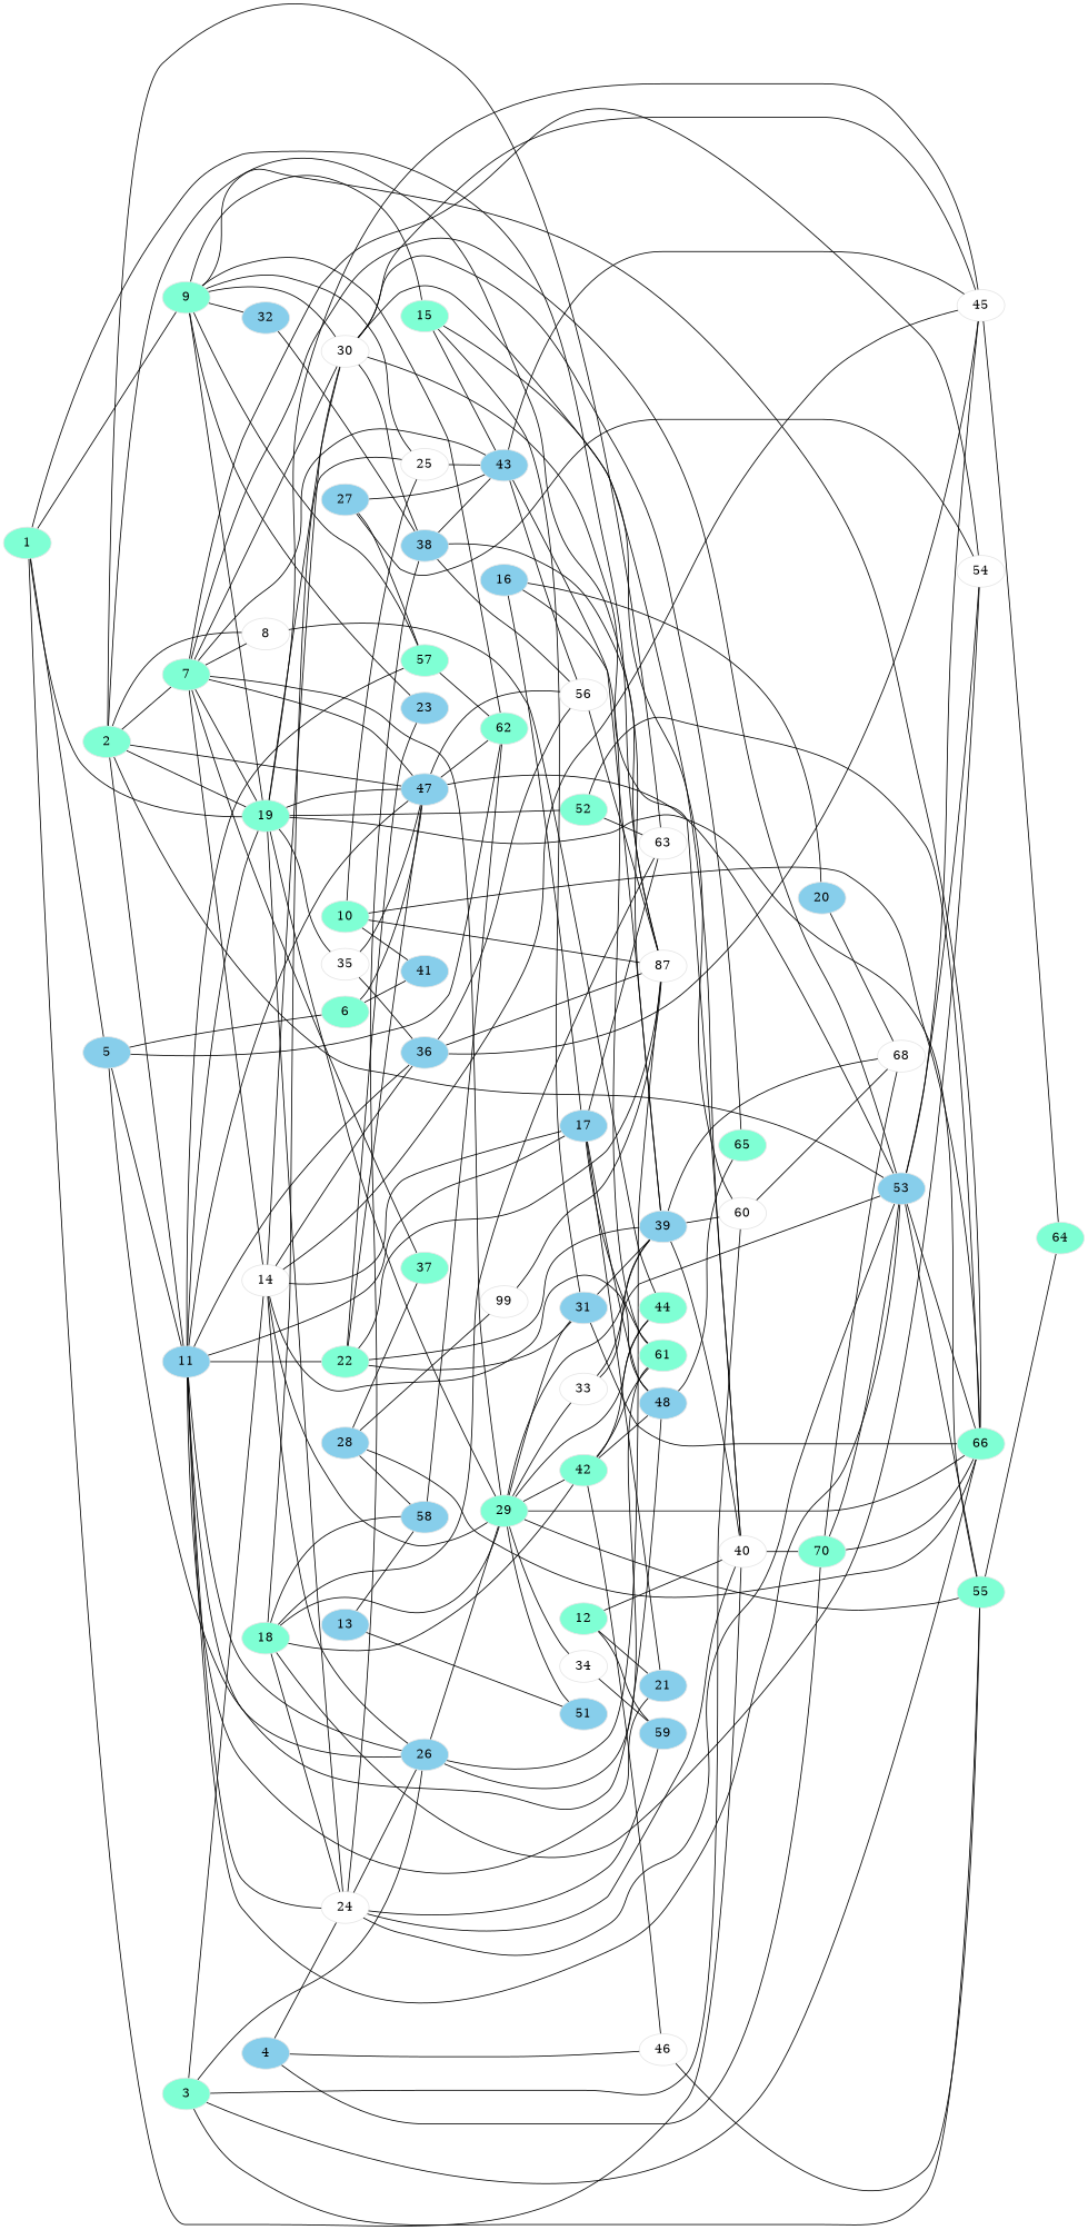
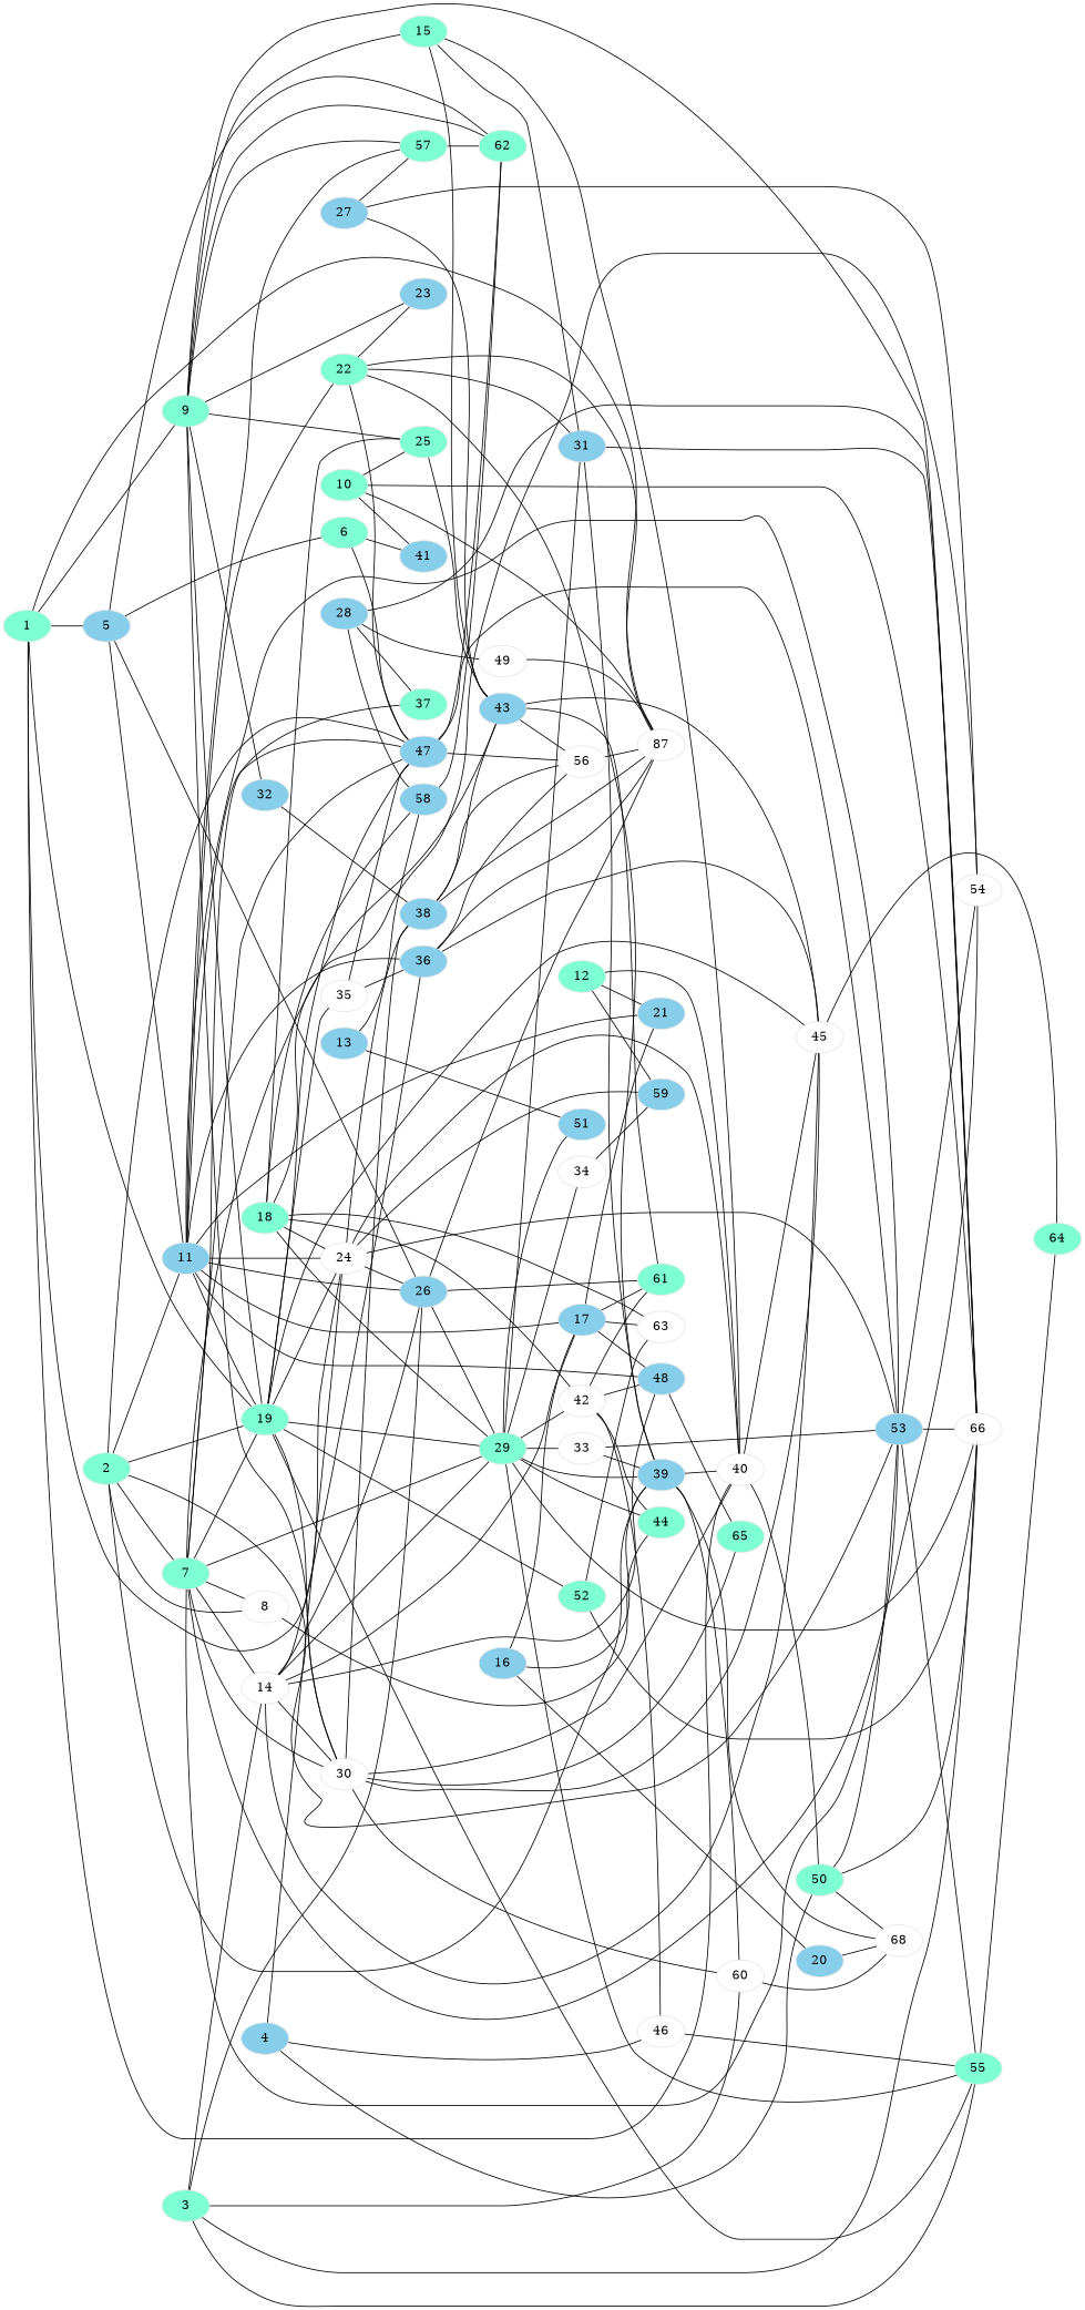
  graph {
    fontname="DejaVu Serif"
    rankdir=LR
    node [color=gray90 fillcolor=aquamarine fontname="DejaVu Serif" style=filled]
    edge [fontname="DejaVu Serif" weight=1.0]
    5 [fillcolor=skyblue]
    1
    9
    19
    24 [fillcolor=white]
    40 [fillcolor=white]
    n7 [fillcolor=white label=87]
    11 [fillcolor=skyblue]
    26 [fillcolor=skyblue]
    6
    62
-   66
+   66 [fillcolor=white]
    30 [fillcolor=white]
    15
    23 [fillcolor=skyblue]
-   25 [fillcolor=white]
+   25
    32 [fillcolor=skyblue]
    57
    47 [fillcolor=skyblue]
    55
    29
    45 [fillcolor=white]
    35 [fillcolor=white]
    52
    53 [fillcolor=skyblue]
    59 [fillcolor=skyblue]
    38 [fillcolor=skyblue]
-   50 [label=70]
+   50
    2
    7
    8 [fillcolor=white]
    39 [fillcolor=skyblue]
    63 [fillcolor=white]
    14 [fillcolor=white]
    37
    43 [fillcolor=skyblue]
    54 [fillcolor=white]
    44
    17 [fillcolor=skyblue]
    21 [fillcolor=skyblue]
    22
    36 [fillcolor=skyblue]
    48 [fillcolor=skyblue]
    60 [fillcolor=white]
    68 [fillcolor=white]
    56 [fillcolor=white]
    3
    61
    64
    4 [fillcolor=skyblue]
    46 [fillcolor=white]
    41 [fillcolor=skyblue]
    51 [fillcolor=skyblue]
    31 [fillcolor=skyblue]
-   42
+   42 [fillcolor=white]
    33 [fillcolor=white]
    34 [fillcolor=white]
    65
    10
    12
    13 [fillcolor=skyblue]
    58 [fillcolor=skyblue]
    16 [fillcolor=skyblue]
    20 [fillcolor=skyblue]
    18
    27 [fillcolor=skyblue]
    28 [fillcolor=skyblue]
-   49 [fillcolor=white label=99]
+   49 [fillcolor=white]
    5 -- 11
    5 -- 26
    5 -- 6
    5 -- 62
    1 -- 5
    1 -- 9 [weight=2.0]
    1 -- 19
+   1 -- 24
    1 -- 40
    1 -- n7
    9 -- 19
    9 -- 62
    9 -- 66
    9 -- 30
    9 -- 15
    9 -- 23
    9 -- 25 [weight=2.0]
    9 -- 32
    9 -- 57
    19 -- 24
    19 -- 30
    19 -- 47
    19 -- 55
    19 -- 29
    19 -- 45
    19 -- 35
    19 -- 52
    24 -- 40
    24 -- 26
    24 -- 53
    24 -- 59
    24 -- 38
-   53 -- 45 [weight=2.0]
+   40 -- 45 [weight=2.0]
    40 -- 50
    11 -- 19
    11 -- 24 [weight=2.0]
    11 -- 26 [weight=2.0]
    11 -- 57
    11 -- 47
    11 -- 53
    11 -- 17
    11 -- 21
    11 -- 22
    11 -- 36 [weight=2.0]
    11 -- 48 [weight=2.0]
    26 -- n7
    26 -- 29
    26 -- 61
    6 -- 47
    6 -- 41
    30 -- 40
    30 -- 45
    30 -- 38
    30 -- 60
    30 -- 65
    15 -- 40
    15 -- 43
    15 -- 31
    25 -- 43
    32 -- 38
    57 -- 62
    47 -- 62
    47 -- 53
    47 -- 56
    55 -- 64
    29 -- 66 [weight=2.0]
    29 -- 55
    29 -- 39
    29 -- 44
    29 -- 51
    29 -- 31
    29 -- 42
    29 -- 33 [weight=2.0]
    29 -- 34
    45 -- 64
    35 -- 47
    35 -- 36
    52 -- 66
    52 -- 63
    53 -- 66
    53 -- 55
    53 -- 54
    38 -- n7
    38 -- 43
    38 -- 56
    50 -- 66
    50 -- 53
    50 -- 68
    2 -- 19 [weight=2.0]
    2 -- 11
    2 -- 47
    2 -- 53
    2 -- 7
    2 -- 8
    2 -- 39
-   2 -- 63
    7 -- 19
    7 -- 30
    7 -- 47
    7 -- 29
    7 -- 53
    7 -- 8 [weight=2.0]
    7 -- 14
    7 -- 37
    7 -- 43
    7 -- 54
    8 -- 44
    39 -- 40
    39 -- 60
    39 -- 68
    14 -- 26
    14 -- 30
    14 -- 29
    14 -- 45
    14 -- 17
    14 -- 36
    14 -- 48
    43 -- 45
    43 -- 56
    43 -- 61
    17 -- 63
    17 -- 21 [weight=2.0]
    17 -- 48
    17 -- 61
    22 -- n7
    22 -- 23
    22 -- 47
    22 -- 39
    22 -- 31
    36 -- n7
    36 -- 45
    36 -- 56
    48 -- 65
    60 -- 68
    56 -- n7
    3 -- 26
    3 -- 66
    3 -- 55
    3 -- 14
    3 -- 60
    4 -- 24
    4 -- 50
    4 -- 46
    46 -- 55
    31 -- 66
    31 -- 39
    42 -- 44
    42 -- 48
    42 -- 61
    42 -- 46
    33 -- 53
    33 -- 39
    34 -- 59
    10 -- n7
    10 -- 66 [weight=2.0]
    10 -- 25
    10 -- 41
    12 -- 40
    12 -- 59
    12 -- 21
    13 -- 51
    13 -- 58
    58 -- 62
    16 -- 39
    16 -- 17
    16 -- 20
    20 -- 68
    18 -- 24 [weight=2.0]
    18 -- 25
    18 -- 29 [weight=2.0]
    18 -- 63
    18 -- 54
    18 -- 42 [weight=2.0]
    18 -- 58
    27 -- 57
    27 -- 43
    27 -- 54
    28 -- 66
    28 -- 37
    28 -- 58
    28 -- 49
    49 -- n7
  }
